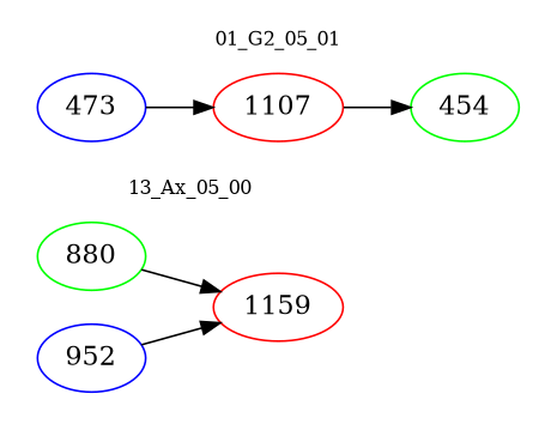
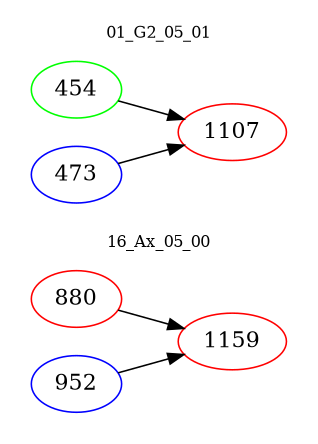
  digraph {
    rankdir=LR
    node [color=green]
    edge [color=black]
-   n1 [label=880]
+   n1 [color=red label=880]
    n2 [color=red label=1159]
    n3 [color=blue label=952]
    n4 [label=454]
    n5 [color=red label=1107]
    n6 [color=blue label=473]
    subgraph cluster_1 {
      color=white
      fontsize=10
-     label="13_Ax_05_00"
+     label="16_Ax_05_00"
      n1
      n2
      n3
    }
    subgraph cluster_2 {
      color=white
      fontsize=10
      label="01_G2_05_01"
      n4
      n5
      n6
    }
    n1 -> n2
    n3 -> n2
-   n5 -> n4
+   n4 -> n5
    n6 -> n5
  }
